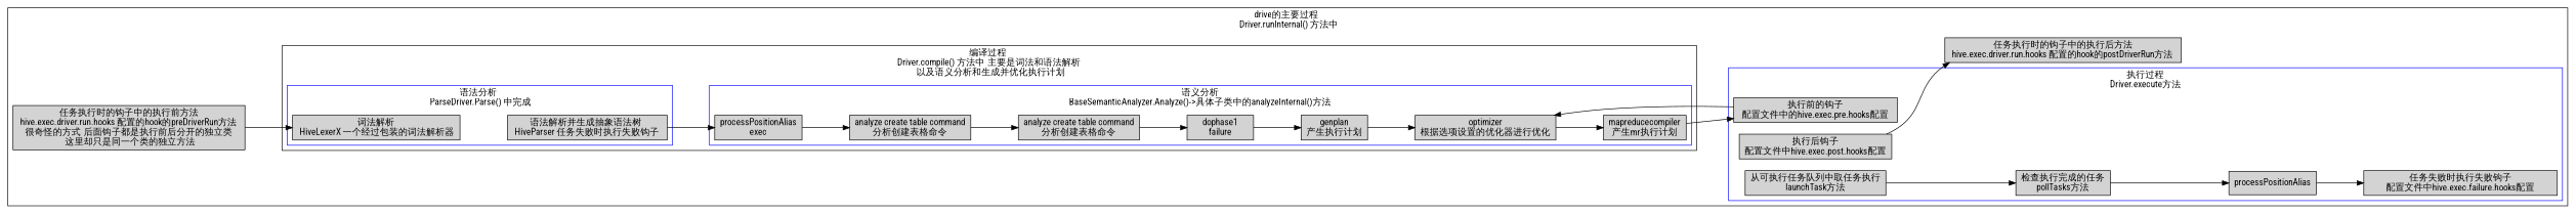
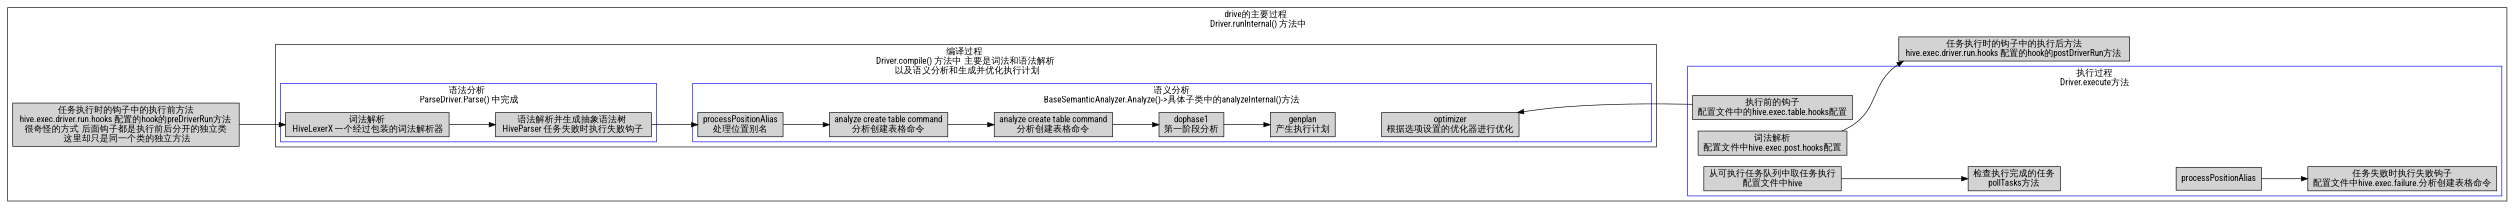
  digraph {
    compound=true
    fontname="Roboto Condensed"
    rankdir=LR
    node [color=black fillcolor=lightgrey fontname="Roboto Condensed" shape=box style=filled]
    edge [fontname="Roboto Condensed" minlen=2]
    n1 [label=" 词法解析 \n HiveLexerX 一个经过包装的词法解析器"]
    n2 [label="语法解析并生成抽象语法树 \n HiveParser 任务失败时执行失败钩子 "]
-   n3 [label="processPositionAlias\nexec"]
+   n3 [label="processPositionAlias\n处理位置别名"]
    n4 [label="analyze create table command\n分析创建表格命令"]
    n5 [label="analyze create table command\n分析创建表格命令"]
-   n6 [label="dophase1\nfailure"]
+   n6 [label="dophase1\n第一阶段分析"]
    n7 [label="genplan\n产生执行计划"]
    n8 [label="optimizer\n根据选项设置的优化器进行优化"]
-   n9 [label="mapreducecompiler\n产生mr执行计划"]
-   n10 [label="执行前的钩子\n配置文件中的hive.exec.pre.hooks配置"]
-   n11 [label="从可执行任务队列中取任务执行\nlaunchTask方法"]
+   n10 [label="执行前的钩子\n配置文件中的hive.exec.table.hooks配置"]
+   n11 [label="从可执行任务队列中取任务执行\n配置文件中hive"]
    n12 [label="检查执行完成的任务\npollTasks方法"]
    n13 [label=processPositionAlias]
-   n14 [label="任务失败时执行失败钩子\n配置文件中hive.exec.failure.hooks配置"]
-   n15 [label="执行后钩子\n配置文件中hive.exec.post.hooks配置"]
+   n14 [label="任务失败时执行失败钩子\n配置文件中hive.exec.failure.分析创建表格命令"]
+   n15 [label="词法解析\n配置文件中hive.exec.post.hooks配置"]
    n16 [label=" 任务执行时的钩子中的执行前方法 \n hive.exec.driver.run.hooks 配置的hook的preDriverRun方法 \n 很奇怪的方式 后面钩子都是执行前后分开的独立类 \n 这里却只是同一个类的独立方法"]
    n17 [label=" 任务执行时的钩子中的执行后方法 \n hive.exec.driver.run.hooks 配置的hook的postDriverRun方法 "]
    subgraph cluster_1 {
      label="drive的主要过程 \n Driver.runInternal() 方法中"
      n16
      n17
      subgraph cluster_2 {
        label="编译过程 \n Driver.compile() 方法中 主要是词法和语法解析 \n 以及语义分析和生成并优化执行计划"
        subgraph cluster_3 {
          color=blue
          label="语法分析 \n ParseDriver.Parse() 中完成"
          n1
          n2
        }
        subgraph cluster_4 {
          color=blue
          label="语义分析\nBaseSemanticAnalyzer.Analyze()->具体子类中的analyzeInternal()方法"
          n3
          n4
          n5
          n6
          n7
          n8
-         n9
        }
      }
      subgraph cluster_5 {
        color=blue
        label="执行过程\nDriver.execute方法"
        n10
        n11
        n12
        n13
        n14
        n15
      }
    }
+   n1 -> n2
    n2 -> n3
    n3 -> n4
    n4 -> n5
    n5 -> n6
    n6 -> n7
-   n7 -> n8
-   n8 -> n9
-   n9 -> n10
    n10 -> n8
    n11 -> n12
-   n12 -> n13
    n13 -> n14
    n15 -> n17
    n16 -> n1
  }
